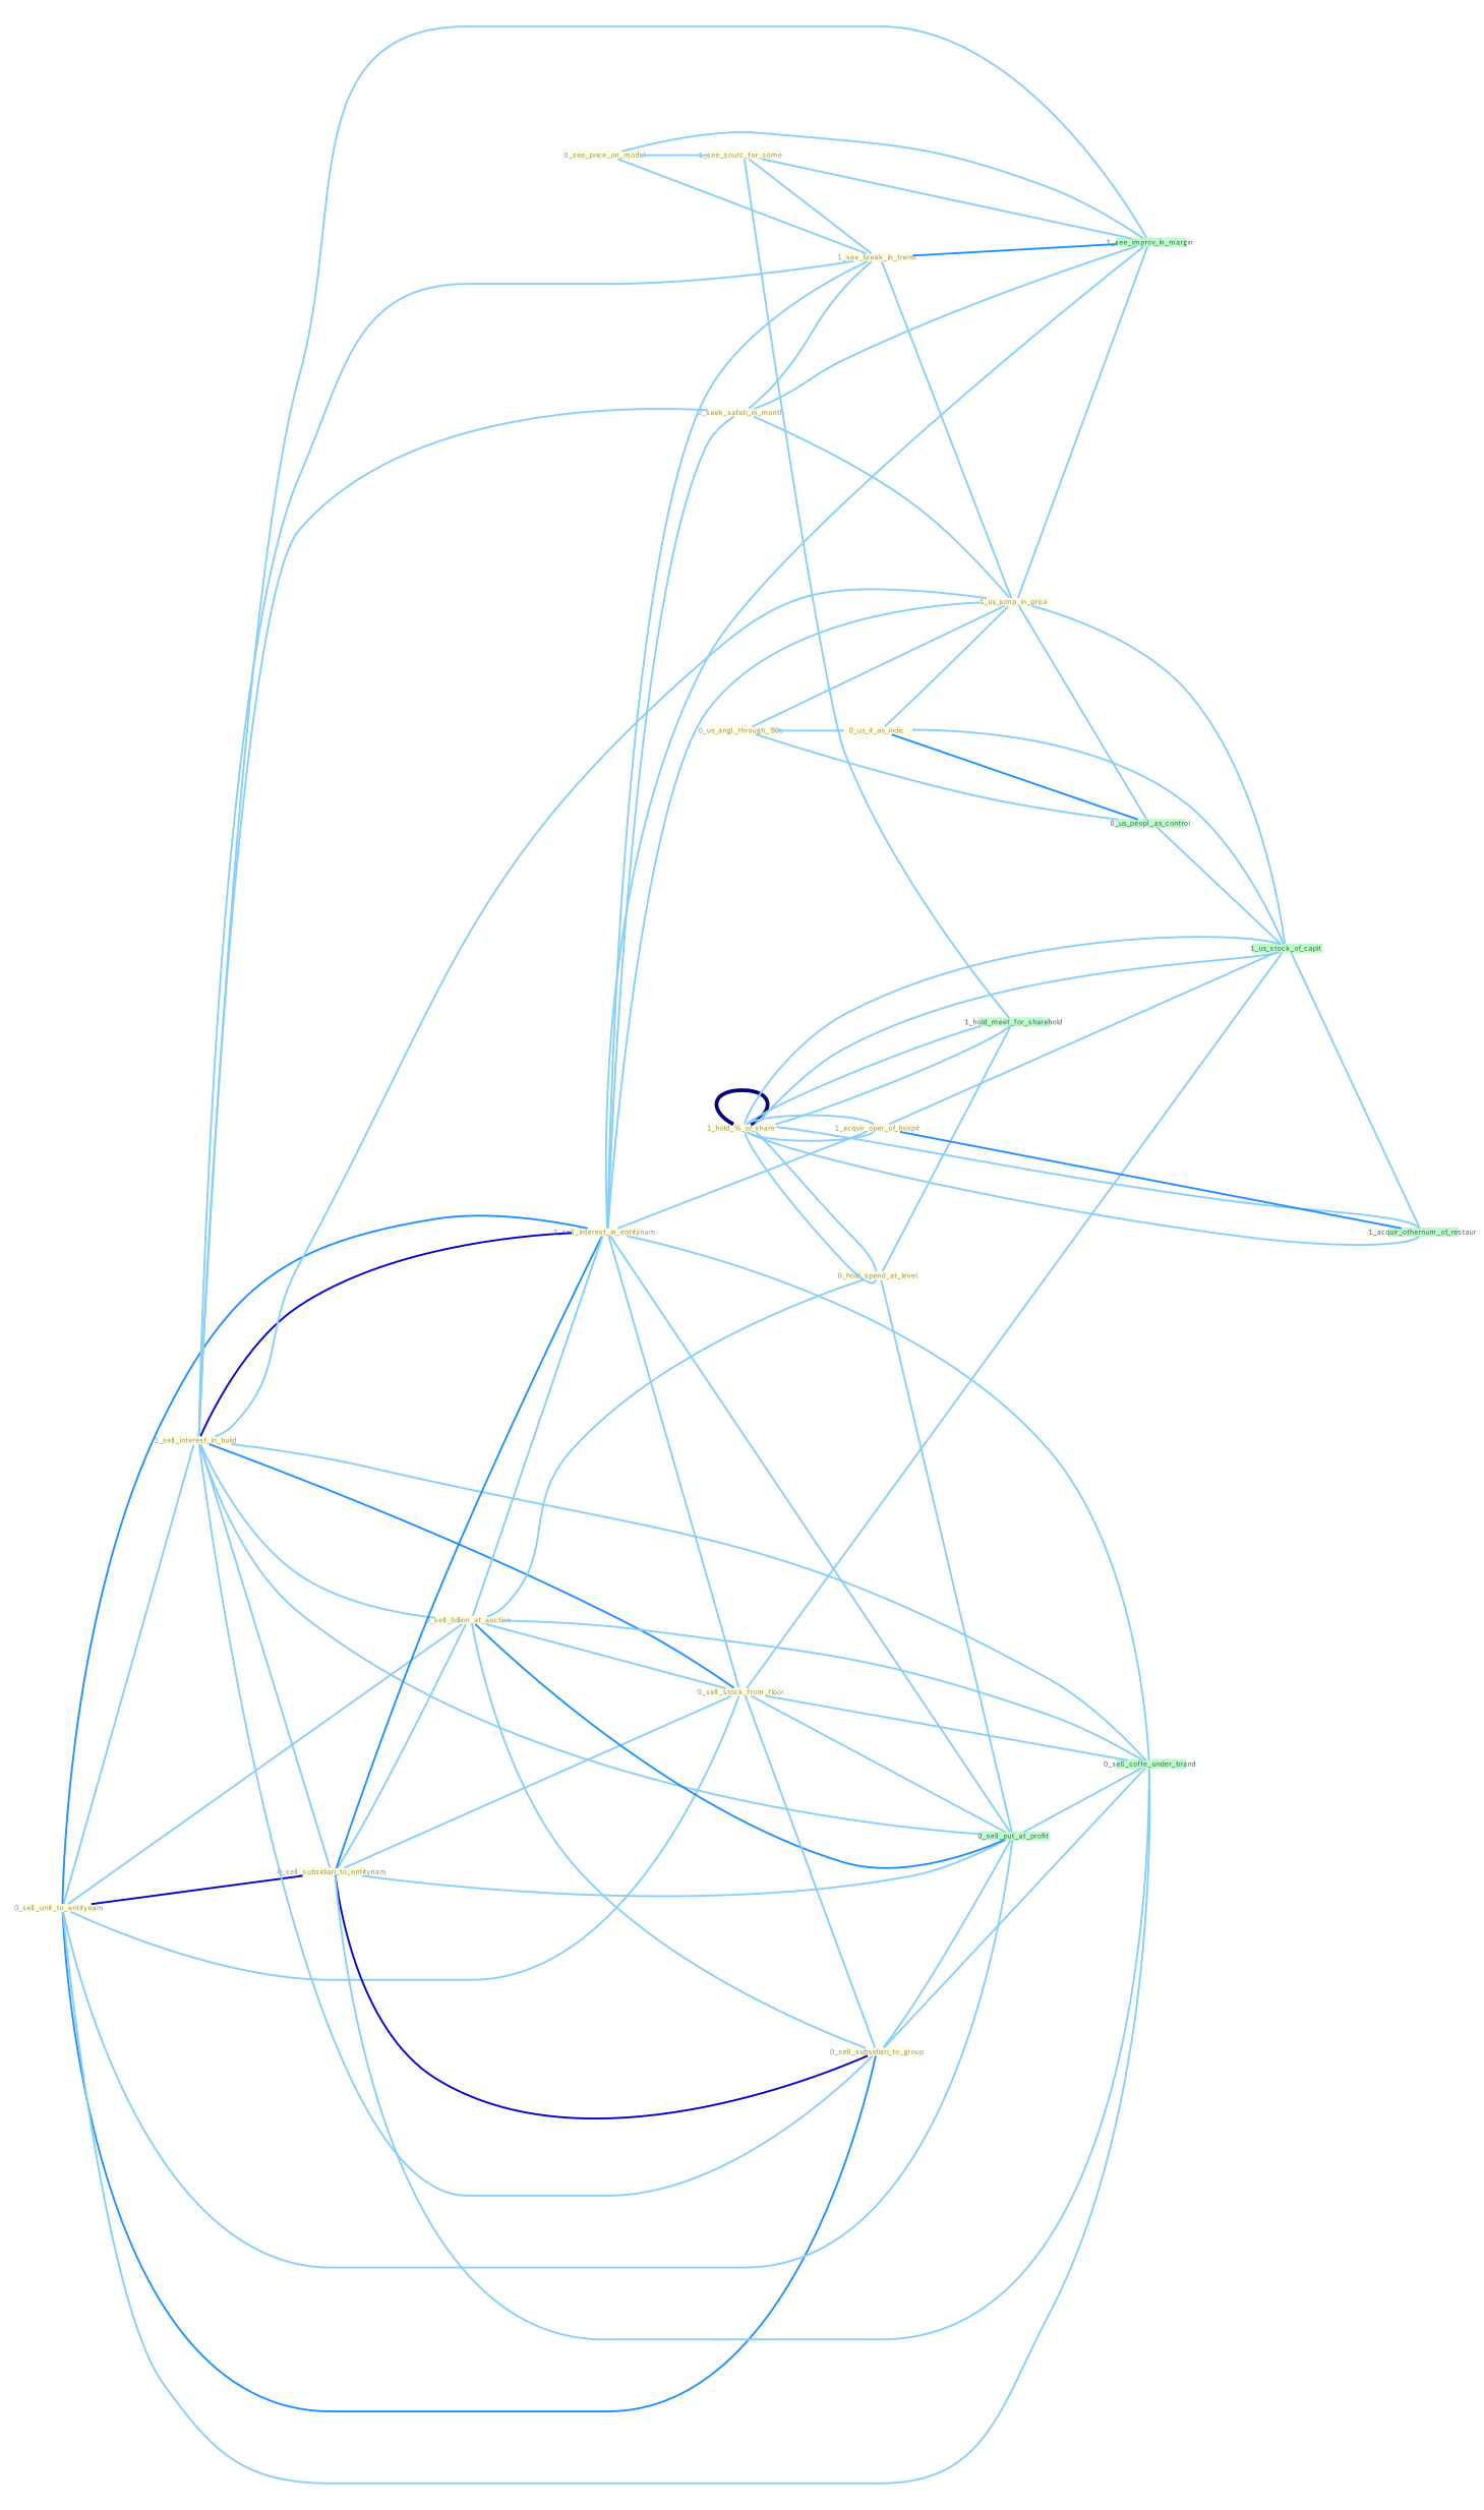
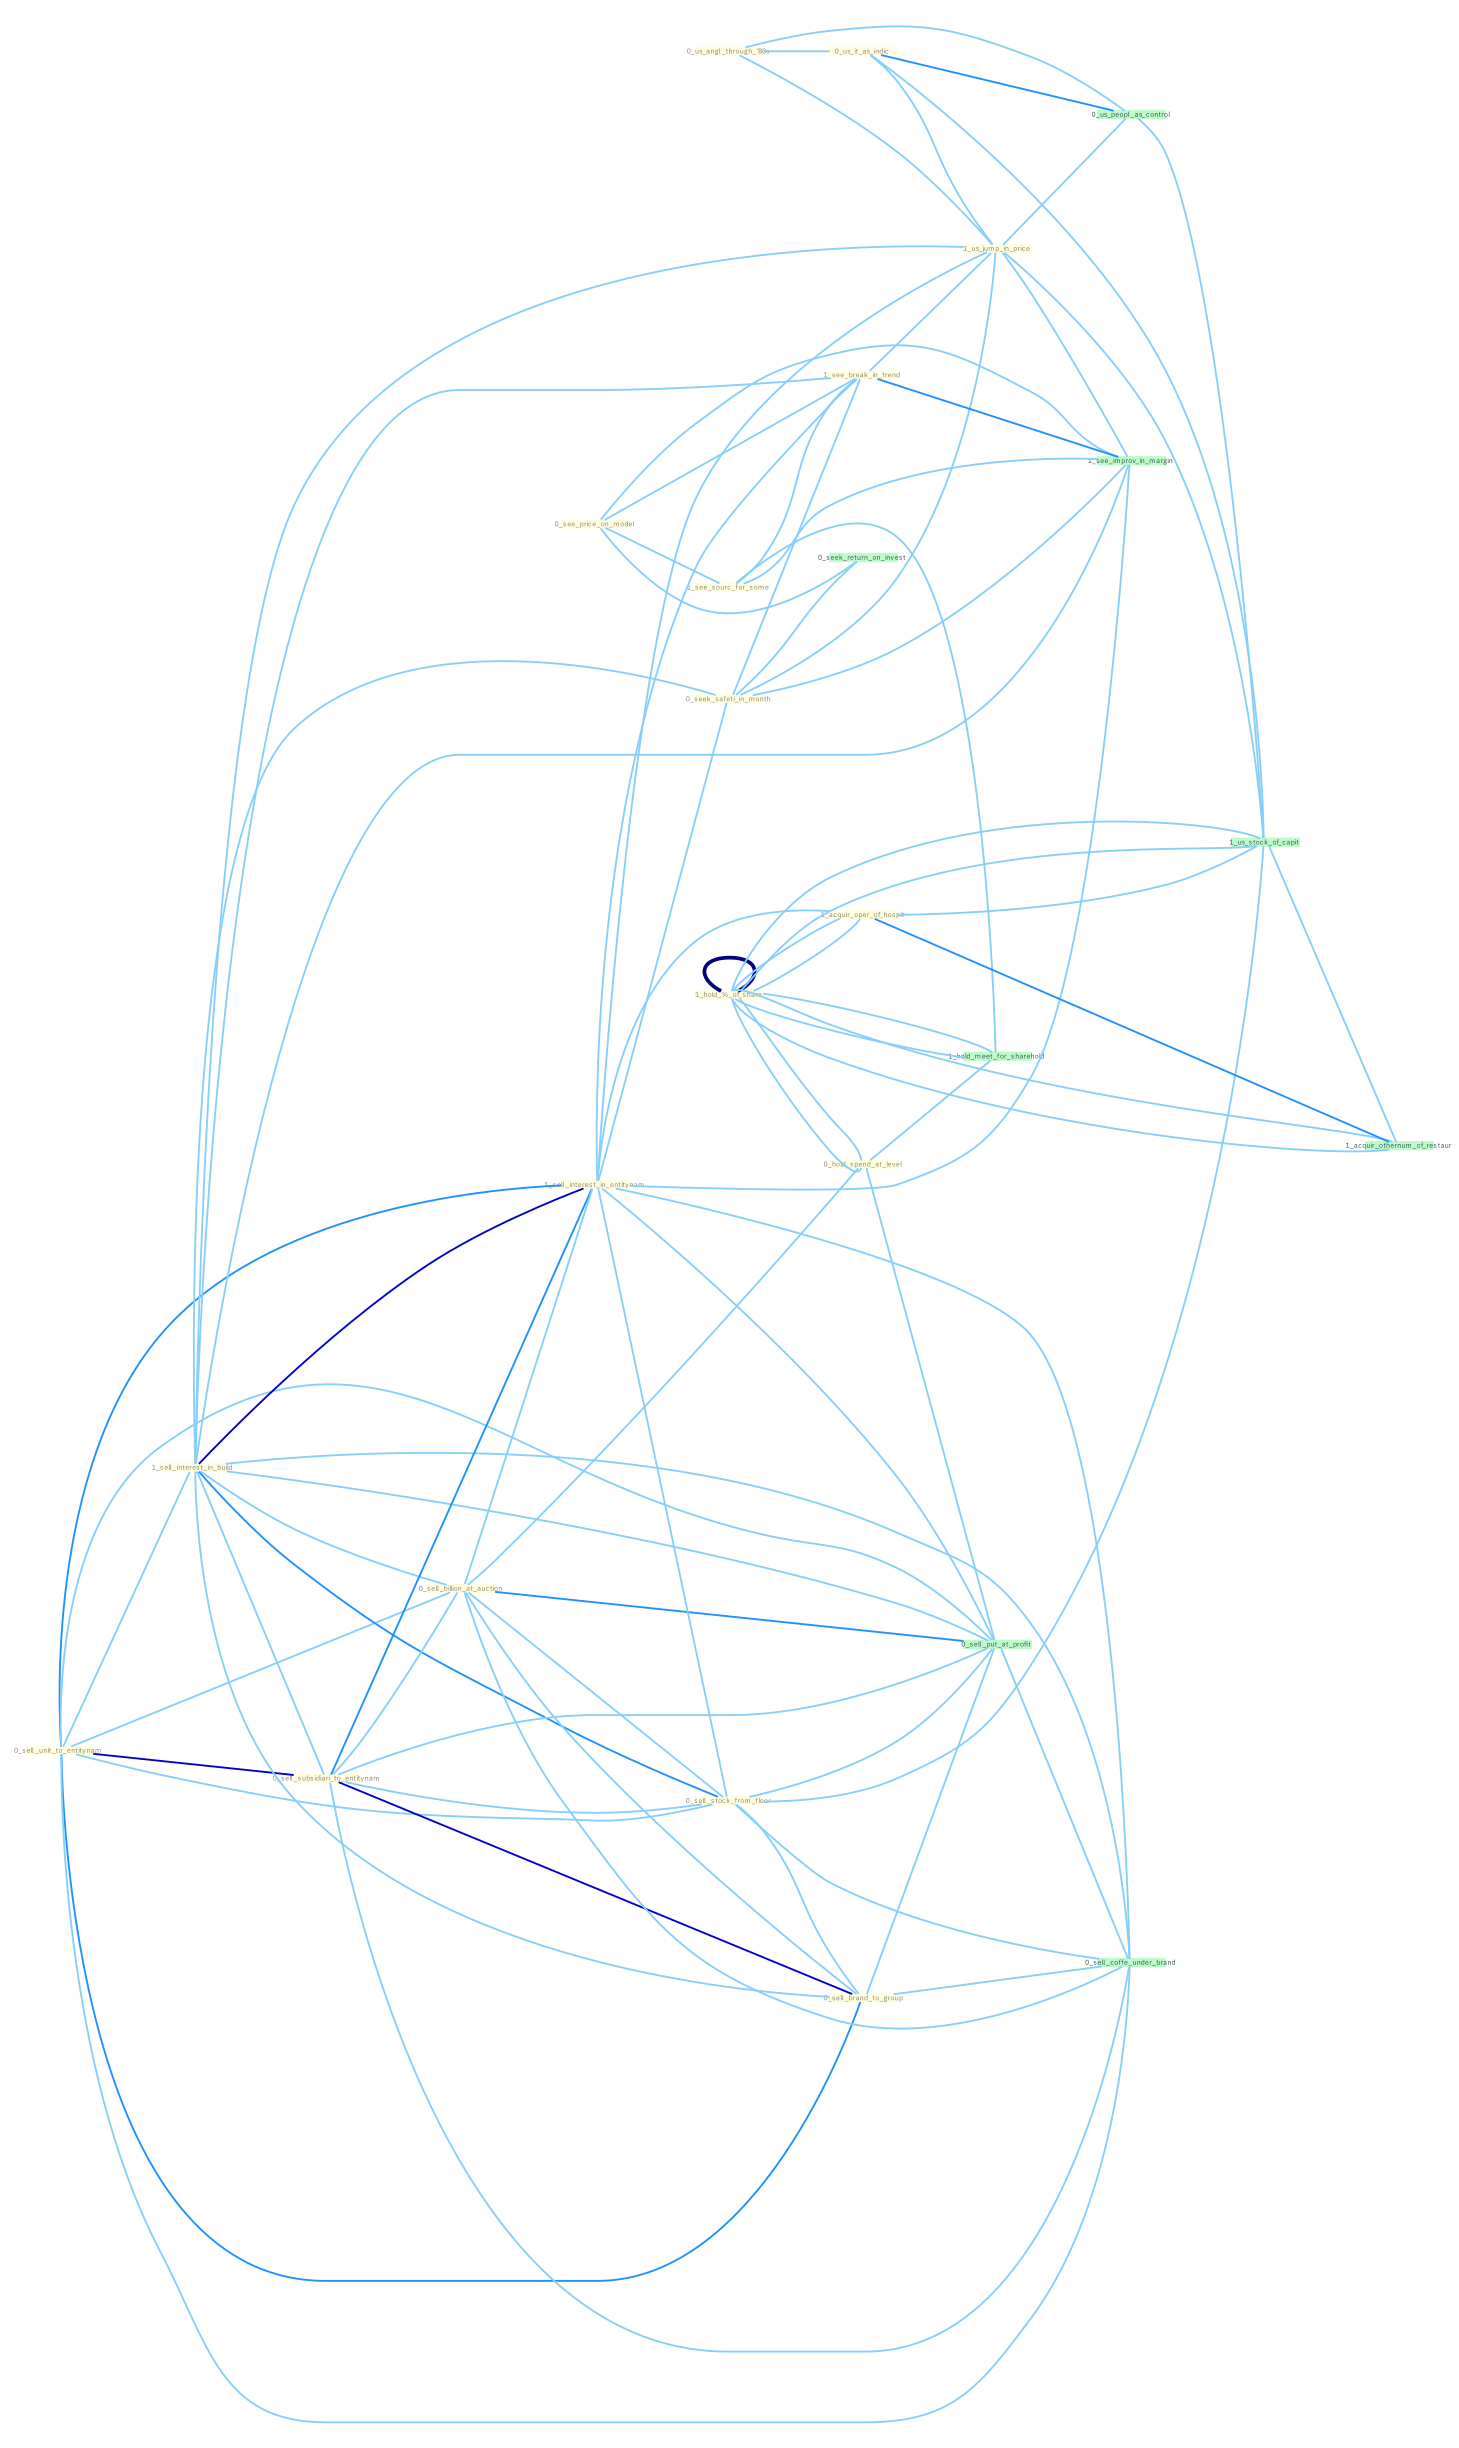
  graph {
    fontname="IBM Plex Sans"
    rankdir=LR
    node [color="#ffffe0" fixedsize=true fontcolor="#8b7d6b" fontname="IBM Plex Sans" fontsize=4 shape=polygon style=filled]
    edge [color="#87cefa" fontname="IBM Plex Sans" w=1]
    "0_us_angl_through_'80s " [height=.06 width=.5]
    "0_see_price_on_model " [height=.06 width=.5]
    "0_sell_unit_to_entitynam " [height=.06 width=.5]
    "1_sell_interest_in_build " [height=.06 width=.5]
    "1_hold_%_of_share " [height=.06 width=.5]
    "0_sell_subsidiari_to_entitynam " [height=.06 width=.5]
    "0_sell_billion_at_auction " [height=.06 width=.5]
    "0_us_it_as_indic " [height=.06 width=.5]
    "0_hold_spend_at_level " [height=.06 width=.5]
    "1_sell_interest_in_entitynam " [height=.06 width=.5]
    "0_sell_stock_from_floor " [height=.06 width=.5]
    "1_see_sourc_for_some " [height=.06 width=.5]
    "0_seek_safeti_in_month " [height=.06 width=.5]
    "1_acquir_oper_of_hospit " [height=.06 width=.5]
    "1_see_break_in_trend " [height=.06 width=.5]
    "1_us_jump_in_price " [height=.06 width=.5]
-   "0_sell_subsidiari_to_group " [height=.06 width=.5]
+   "0_sell_subsidiari_to_group " [height=.06 width=.5 label="0_sell_brand_to_group"]
    "0_us_peopl_as_control " [color="#BDFCC9" fontcolor="#2f4f4f" height=.06 width=.5]
+   "0_seek_return_on_invest " [color="#BDFCC9" fontcolor="#2f4f4f" height=.06 width=.5]
    "1_see_improv_in_margin " [color="#BDFCC9" fontcolor="#2f4f4f" height=.06 width=.5]
    "0_sell_put_at_profit " [color="#BDFCC9" fontcolor="#2f4f4f" height=.06 width=.5]
    "0_sell_coffe_under_brand " [color="#BDFCC9" fontcolor="#2f4f4f" height=.06 width=.5]
    "1_us_stock_of_capit " [color="#BDFCC9" fontcolor="#2f4f4f" height=.06 width=.5]
    "1_hold_meet_for_sharehold " [color="#BDFCC9" fontcolor="#2f4f4f" height=.06 width=.5]
    "1_acquir_othernum_of_restaur " [color="#BDFCC9" fontcolor="#2f4f4f" height=.06 width=.5]
    subgraph sub_1 {
      "0_us_angl_through_'80s "
      "0_see_price_on_model "
      "0_sell_unit_to_entitynam "
      "1_sell_interest_in_build "
      "1_hold_%_of_share "
      "0_sell_subsidiari_to_entitynam "
      "0_sell_billion_at_auction "
      "0_us_it_as_indic "
      "0_hold_spend_at_level "
      "1_sell_interest_in_entitynam "
      "0_sell_stock_from_floor "
      "1_see_sourc_for_some "
      "0_seek_safeti_in_month "
      "1_acquir_oper_of_hospit "
      "1_see_break_in_trend "
      "1_us_jump_in_price "
      "0_sell_subsidiari_to_group "
    }
    subgraph sub_2 {
    }
    "0_us_angl_through_'80s " -- "0_us_it_as_indic "
    "0_us_angl_through_'80s " -- "1_us_jump_in_price "
    "0_us_angl_through_'80s " -- "0_us_peopl_as_control "
    "0_see_price_on_model " -- "1_see_sourc_for_some "
    "0_see_price_on_model " -- "1_see_break_in_trend "
+   "0_see_price_on_model " -- "0_seek_return_on_invest "
    "0_see_price_on_model " -- "1_see_improv_in_margin "
    "0_sell_unit_to_entitynam " -- "1_sell_interest_in_build "
    "0_sell_unit_to_entitynam " -- "0_sell_subsidiari_to_entitynam " [color="#0000cd" w=3]
    "0_sell_unit_to_entitynam " -- "0_sell_billion_at_auction "
    "0_sell_unit_to_entitynam " -- "1_sell_interest_in_entitynam " [color="#1e90ff" w=2]
    "0_sell_unit_to_entitynam " -- "0_sell_stock_from_floor "
    "0_sell_unit_to_entitynam " -- "0_sell_subsidiari_to_group " [color="#1e90ff" w=2]
    "0_sell_unit_to_entitynam " -- "0_sell_put_at_profit "
    "0_sell_unit_to_entitynam " -- "0_sell_coffe_under_brand "
    "1_sell_interest_in_build " -- "0_sell_subsidiari_to_entitynam "
    "1_sell_interest_in_build " -- "0_sell_billion_at_auction "
    "1_sell_interest_in_build " -- "1_sell_interest_in_entitynam " [color="#0000cd" w=3]
    "1_sell_interest_in_build " -- "0_sell_stock_from_floor " [color="#1e90ff"]
    "1_sell_interest_in_build " -- "0_seek_safeti_in_month "
    "1_sell_interest_in_build " -- "1_see_break_in_trend "
    "1_sell_interest_in_build " -- "1_us_jump_in_price "
    "1_sell_interest_in_build " -- "0_sell_subsidiari_to_group "
    "1_sell_interest_in_build " -- "1_see_improv_in_margin "
    "1_sell_interest_in_build " -- "0_sell_put_at_profit "
    "1_sell_interest_in_build " -- "0_sell_coffe_under_brand "
    "1_hold_%_of_share " -- "1_hold_%_of_share " [color="#000080" style=bold w=4]
    "1_hold_%_of_share " -- "0_hold_spend_at_level "
    "1_hold_%_of_share " -- "0_hold_spend_at_level "
    "1_hold_%_of_share " -- "1_acquir_oper_of_hospit "
    "1_hold_%_of_share " -- "1_acquir_oper_of_hospit "
    "1_hold_%_of_share " -- "1_us_stock_of_capit "
    "1_hold_%_of_share " -- "1_us_stock_of_capit "
    "1_hold_%_of_share " -- "1_hold_meet_for_sharehold "
    "1_hold_%_of_share " -- "1_hold_meet_for_sharehold "
    "1_hold_%_of_share " -- "1_acquir_othernum_of_restaur "
    "1_hold_%_of_share " -- "1_acquir_othernum_of_restaur "
    "0_sell_subsidiari_to_entitynam " -- "0_sell_billion_at_auction "
    "0_sell_subsidiari_to_entitynam " -- "1_sell_interest_in_entitynam " [color="#1e90ff" w=2]
    "0_sell_subsidiari_to_entitynam " -- "0_sell_stock_from_floor "
    "0_sell_subsidiari_to_entitynam " -- "0_sell_subsidiari_to_group " [color="#0000cd" w=3]
    "0_sell_subsidiari_to_entitynam " -- "0_sell_put_at_profit "
    "0_sell_subsidiari_to_entitynam " -- "0_sell_coffe_under_brand "
    "0_sell_billion_at_auction " -- "0_hold_spend_at_level "
    "0_sell_billion_at_auction " -- "1_sell_interest_in_entitynam "
    "0_sell_billion_at_auction " -- "0_sell_stock_from_floor "
    "0_sell_billion_at_auction " -- "0_sell_subsidiari_to_group "
    "0_sell_billion_at_auction " -- "0_sell_put_at_profit " [color="#1e90ff" w=2]
    "0_sell_billion_at_auction " -- "0_sell_coffe_under_brand "
    "0_us_it_as_indic " -- "1_us_jump_in_price "
    "0_us_it_as_indic " -- "0_us_peopl_as_control " [color="#1e90ff" w=2]
    "0_us_it_as_indic " -- "1_us_stock_of_capit "
    "0_hold_spend_at_level " -- "0_sell_put_at_profit "
    "0_hold_spend_at_level " -- "1_hold_meet_for_sharehold "
    "1_sell_interest_in_entitynam " -- "0_sell_stock_from_floor "
    "1_sell_interest_in_entitynam " -- "0_seek_safeti_in_month "
    "1_sell_interest_in_entitynam " -- "1_acquir_oper_of_hospit "
    "1_sell_interest_in_entitynam " -- "1_see_break_in_trend "
    "1_sell_interest_in_entitynam " -- "1_us_jump_in_price "
    "1_sell_interest_in_entitynam " -- "1_see_improv_in_margin "
    "1_sell_interest_in_entitynam " -- "0_sell_put_at_profit "
    "1_sell_interest_in_entitynam " -- "0_sell_coffe_under_brand "
    "0_sell_stock_from_floor " -- "0_sell_subsidiari_to_group "
    "0_sell_stock_from_floor " -- "0_sell_put_at_profit "
    "0_sell_stock_from_floor " -- "0_sell_coffe_under_brand "
    "0_sell_stock_from_floor " -- "1_us_stock_of_capit "
    "1_see_sourc_for_some " -- "1_see_break_in_trend "
    "1_see_sourc_for_some " -- "1_see_improv_in_margin "
    "1_see_sourc_for_some " -- "1_hold_meet_for_sharehold "
    "0_seek_safeti_in_month " -- "1_see_break_in_trend "
    "0_seek_safeti_in_month " -- "1_us_jump_in_price "
+   "0_seek_safeti_in_month " -- "0_seek_return_on_invest "
    "0_seek_safeti_in_month " -- "1_see_improv_in_margin "
    "1_acquir_oper_of_hospit " -- "1_us_stock_of_capit "
    "1_acquir_oper_of_hospit " -- "1_acquir_othernum_of_restaur " [color="#1e90ff" w=2]
    "1_see_break_in_trend " -- "1_us_jump_in_price "
    "1_see_break_in_trend " -- "1_see_improv_in_margin " [color="#1e90ff" w=2]
    "1_us_jump_in_price " -- "0_us_peopl_as_control "
    "1_us_jump_in_price " -- "1_see_improv_in_margin "
    "1_us_jump_in_price " -- "1_us_stock_of_capit "
    "0_sell_subsidiari_to_group " -- "0_sell_put_at_profit "
    "0_sell_subsidiari_to_group " -- "0_sell_coffe_under_brand "
    "0_us_peopl_as_control " -- "1_us_stock_of_capit "
    "0_sell_put_at_profit " -- "0_sell_coffe_under_brand "
    "1_us_stock_of_capit " -- "1_acquir_othernum_of_restaur "
  }
